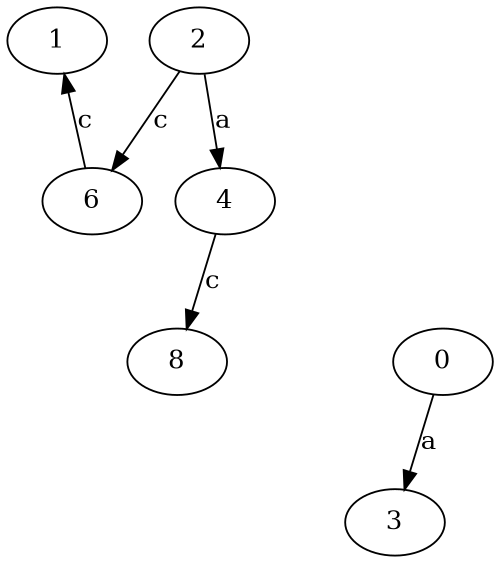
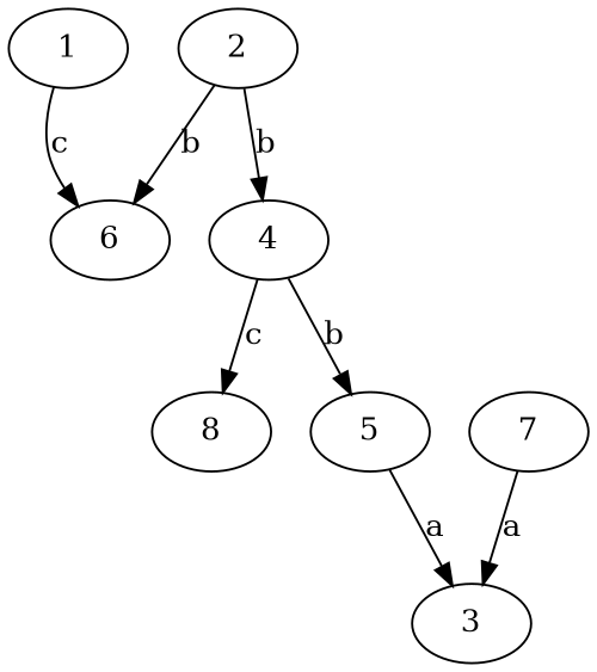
  strict digraph {
    1
    6
    2
    4
    8
+   5
    3
-   0
-   6 -> 1 [label=c]
-   2 -> 6 [label=c]
-   2 -> 4 [label=a]
+   0 [label=7]
+   1 -> 6 [label=c]
+   2 -> 6 [label=b]
+   2 -> 4 [label=b]
    4 -> 8 [label=c]
+   4 -> 5 [label=b]
+   5 -> 3 [label=a]
    0 -> 3 [label=a]
  }
